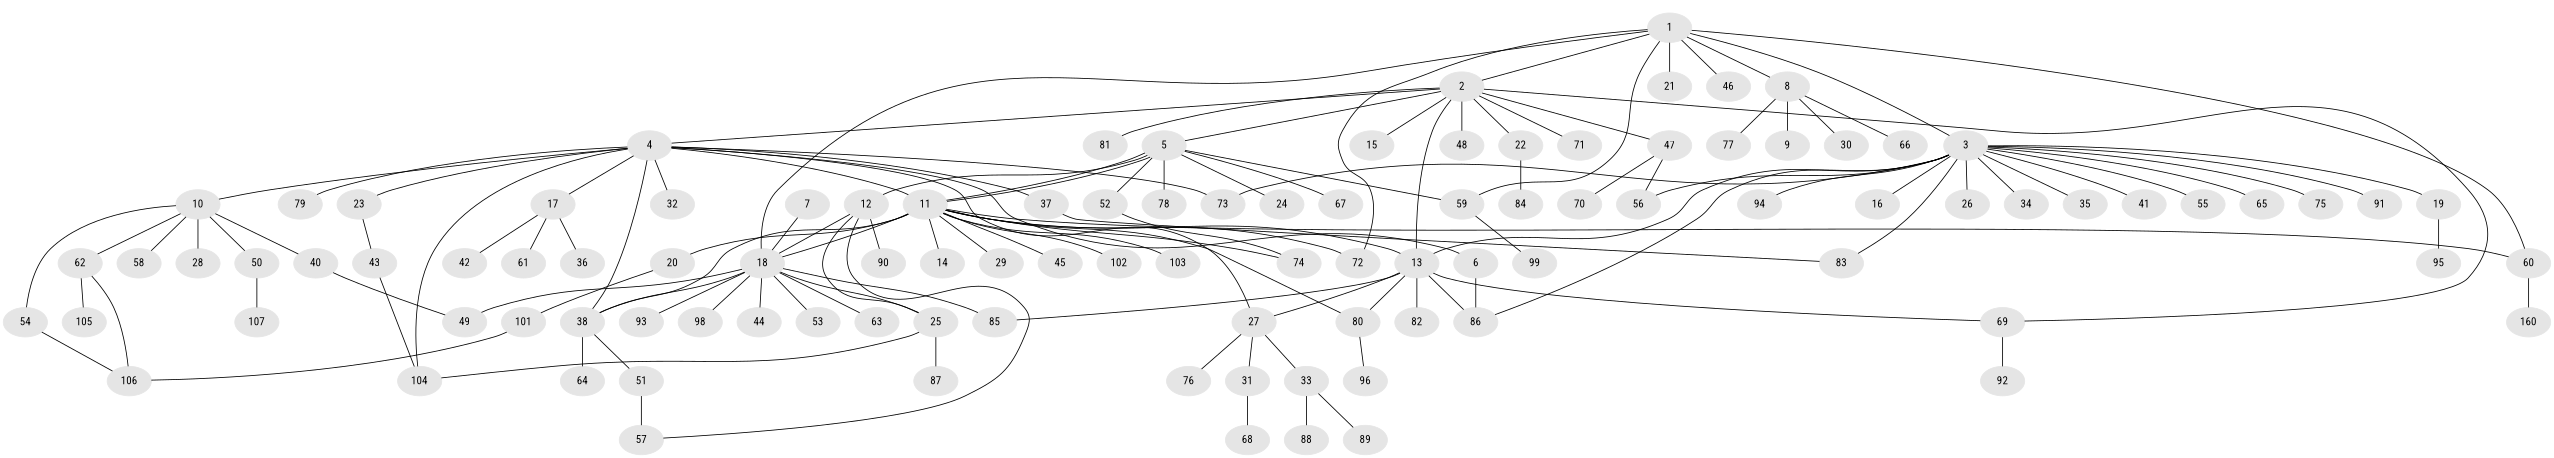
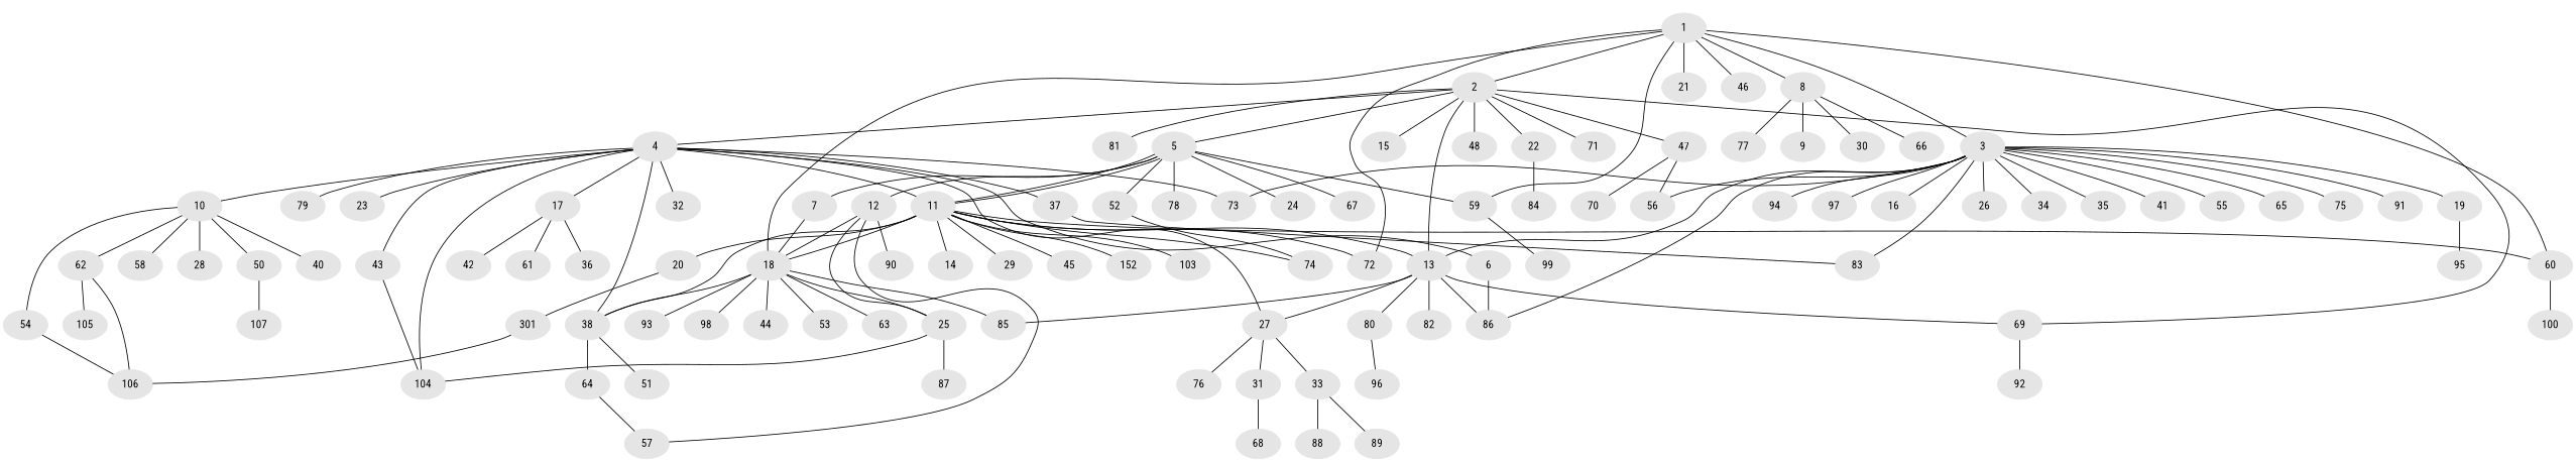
  graph {
    fontname="Roboto Condensed"
    node [color=gray90 fontname="Roboto Condensed" style=filled]
    edge [fontname="Roboto Condensed"]
    1
    2
    3
    8
    18
    21
    46
    59
    60
    72
    4
    5
    13
    15
    22
    47
    48
    69
    71
    81
    16
    19
    26
    34
    35
    41
    55
    56
    65
    73
    75
    83
    86
    91
    94
+   97
    9
    30
    66
    77
    38
    25
    85
    44
-   49
    53
    63
    93
    98
    99
-   100 [label=160]
+   100
    6
    10
    11
    17
    23
    27
    32
    37
    43
    79
    104
    7
    12
    24
    52
    67
    78
    80
    82
    84
    70
    92
    95
    28
    40
    50
    54
    58
    62
    14
    20
    29
    45
    74
-   102
+   102 [label=152]
    103
    36
    42
    61
    31
    33
    76
    51
    64
    57
    90
    107
    106
    105
-   101
+   101 [label=301]
    96
    87
    68
    88
    89
    1 -- 2
    1 -- 3
    1 -- 8
    1 -- 18
    1 -- 21
    1 -- 46
    1 -- 59
    1 -- 60
    1 -- 72
    2 -- 4
    2 -- 5
    2 -- 13
    2 -- 15
    2 -- 22
    2 -- 47
    2 -- 48
    2 -- 69
    2 -- 71
    2 -- 81
    3 -- 13
    3 -- 16
    3 -- 19
    3 -- 26
    3 -- 34
    3 -- 35
    3 -- 41
    3 -- 55
    3 -- 56
    3 -- 65
    3 -- 73
    3 -- 75
    3 -- 83
    3 -- 86
    3 -- 91
    3 -- 94
+   3 -- 97
    8 -- 9
    8 -- 30
    8 -- 66
    8 -- 77
    18 -- 38
    18 -- 25
    18 -- 85
    18 -- 44
-   18 -- 49
    18 -- 53
    18 -- 63
    18 -- 93
    18 -- 98
    59 -- 99
    60 -- 100
    4 -- 73
    4 -- 38
    4 -- 6
    4 -- 10
    4 -- 11
    4 -- 17
    4 -- 23
    4 -- 27
    4 -- 32
    4 -- 37
-   23 -- 43
+   4 -- 43
    4 -- 79
    4 -- 104
    5 -- 59
    5 -- 11
    5 -- 11
+   5 -- 7
    5 -- 12
    5 -- 24
    5 -- 52
    5 -- 67
    5 -- 78
    13 -- 69
    13 -- 86
    13 -- 85
    13 -- 27
    13 -- 80
    13 -- 82
    22 -- 84
    47 -- 56
    47 -- 70
    69 -- 92
    19 -- 95
    38 -- 51
    38 -- 64
    25 -- 104
    25 -- 87
    6 -- 86
    10 -- 28
    10 -- 40
    10 -- 50
    10 -- 54
    10 -- 58
    10 -- 62
    11 -- 18
    11 -- 60
    11 -- 72
    11 -- 13
    11 -- 38
-   11 -- 80
    11 -- 14
    11 -- 20
    11 -- 29
    11 -- 45
    11 -- 74
    11 -- 102
    11 -- 103
    17 -- 36
    17 -- 42
    17 -- 61
    27 -- 31
    27 -- 33
    27 -- 76
    37 -- 83
    43 -- 104
    7 -- 18
    12 -- 18
    12 -- 25
    12 -- 57
    12 -- 90
    52 -- 74
    80 -- 96
-   40 -- 49
    50 -- 107
    54 -- 106
    62 -- 106
    62 -- 105
    20 -- 101
    31 -- 68
    33 -- 88
    33 -- 89
-   51 -- 57
+   64 -- 57
    101 -- 106
  }
